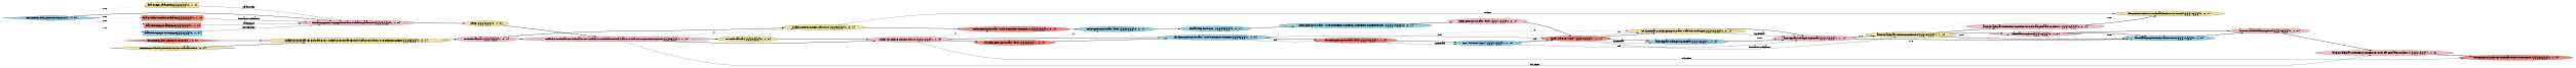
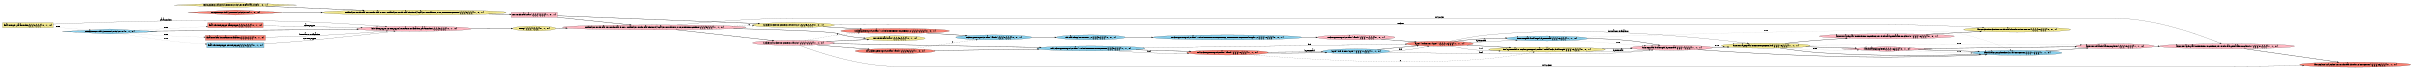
  digraph {
    rankdir=LR
    node [fillcolor=lightpink shape=ellipse style=filled]
    edge [style=bold]
    n1 [label="socket.getOutputStream().flush()@@@11@@@['0', '0', '1']"]
    n2 [fillcolor=salmon label="byte(( buf = new byte((((@@@12@@@['1', '1', '1']"]
    n3 [fillcolor=khaki label="assertArrayEquals(DATA_TO_CLIENT,buf)@@@15@@@['1', '1', '1']"]
    n4 [fillcolor=skyblue label="assertEquals(buf.length,bytesRead)@@@13@@@['1', '1', '0']"]
    n5 [fillcolor=khaki label="int bytesRead = socket.getInputStream().read(buf,0,buf.length)@@@13@@@['0', '0', '1']"]
    n6 [fillcolor=skyblue label="byte(( buf = new byte((((@@@11@@@['1', '1', '0']"]
    n7 [label="assertEquals(buf.length,bytesRead)@@@14@@@['1', '1', '1']"]
    n8 [fillcolor=skyblue label="handshakeCompletedLock.wait(TIMEOUT)@@@17@@@['1', '1', '0']"]
    n9 [label="assertTrue(handshakeCompleted)@@@19@@@['1', '1', '0']"]
    n10 [label="assertArrayEquals(DATA_FROM_CLIENT,serverThread.getDataFromClient(0))@@@21@@@['1', '1', '0']"]
    n11 [fillcolor=salmon label="{forceClose(sslSocket)serverThread.shutdown(TIMEOUT)}@@@23@@@['0', '1', '0']"]
    n12 [label="Socket sslSocket = connectWithSSL()@@@7@@@['1', '1', '0']"]
    n13 [fillcolor=salmon label="socket.getOutputStream().write(DATA_FROM_CLIENT,0,2)@@@7@@@['0', '0', '1']"]
    n14 [fillcolor=salmon label="sslSocket.getOutputStream().flush()@@@8@@@['1', '0', '0']"]
    n15 [fillcolor=skyblue label="sslSocket.getOutputStream().write(DATA_FROM_CLIENT)@@@9@@@['1', '1', '0']"]
    n16 [fillcolor=skyblue label="socket.getOutputStream().flush()@@@8@@@['0', '0', '1']"]
    n17 [fillcolor=salmon label="sslSocket.getOutputStream().flush()@@@10@@@['1', '1', '0']"]
    n18 [label="!handshakeCompleted@@@16@@@['0', '1', '0']" shape=diamond]
    n19 [fillcolor=skyblue label="Thread.sleep(TIMEOUT / 2)@@@9@@@['0', '0', '1']"]
    n20 [label="assertArrayEquals(DATA_FROM_CLIENT,serverThread.getDataFromClient(0))@@@16@@@['0', '0', '1']"]
    n21 [fillcolor=khaki label="testConnectWithoutSSLToNonStrictServerPartialWrite['0', '0', '1']" shape=diamond]
    n22 [fillcolor=khaki label="UnifiedServerThread serverThread = new UnifiedServerThread(x509Util,localServerAddress,true,DATA_TO_CLIENT)@@@3@@@['1', '0', '1']"]
-   n23 [label="serverThread.start()@@@4@@@['1', '0', '1']"]
+   n23 [label="serverThread.start()@@@4@@@['1', '0', '1']" shape=box]
    n24 [label="UnifiedServerThread serverThread = new UnifiedServerThread(x509Util,localServerAddress,true,DATA_TO_CLIENT)@@@5@@@['1', '1', '0']"]
    n25 [fillcolor=khaki label="Socket socket = connectWithoutSSL()@@@5@@@['0', '0', '1']"]
    n26 [fillcolor=khaki label="serverThread.start()@@@6@@@['0', '1', '0']"]
    n27 [fillcolor=khaki label="{forceClose(socket)serverThread.shutdown(TIMEOUT)}@@@18@@@['0', '0', '1']"]
    n28 [fillcolor=skyblue label="final X509KeyType certKeyType@@@2@@@['0', '1', '0']" shape=box]
    n29 [label="init(caKeyType,certKeyType,hostnameVerification,paramIndex)@@@3@@@['0', '1', '0']"]
    n30 [fillcolor=khaki label="setUp()@@@4@@@['0', '1', '0']"]
    n31 [fillcolor=khaki label="final Integer paramIndex@@@2@@@['0', '1', '0']" shape=box]
    n32 [fillcolor=skyblue label="testConnectWithSSLToNonStrictServer['0', '1', '0']" shape=diamond]
    n33 [fillcolor=salmon label="final Boolean hostnameVerification@@@2@@@['0', '1', '0']" shape=box]
    n34 [fillcolor=salmon label="final X509KeyType caKeyType@@@2@@@['0', '1', '0']" shape=box]
    n35 [fillcolor=skyblue label="socket.getOutputStream().write(DATA_FROM_CLIENT,2,DATA_FROM_CLIENT.length - 2)@@@10@@@['0', '0', '1']"]
    n36 [fillcolor=salmon label="testConnectWithSSLToNonStrictServer['1', '0', '0']" shape=diamond]
    n1 -> n2
    n2 -> n3 [label=hostnameVerification style=solid]
    n2 -> n4
    n2 -> n4 [label=bytesRead style=solid]
    n2 -> n5 [label=buf style=solid]
    n2 -> n5
    n3 -> n8
    n3 -> n9 [label=true style=dotted]
    n3 -> n18
    n3 -> n18 [label=true style=dotted]
    n3 -> n20
    n4 -> n7 [label=true style=dotted]
    n4 -> n7
    n4 -> n8 [label=true style=dotted]
    n5 -> n7
    n5 -> n7 [label=bytesRead style=solid]
    n6 -> n2
    n6 -> n2 [label=buf style=solid]
    n6 -> n7 [label=buf style=solid]
    n7 -> n3 [label=true style=dotted]
    n7 -> n3
    n7 -> n8
    n8 -> n9
    n9 -> n10
    n10 -> n11
    n12 -> n11 [label=sslSocket style=solid]
    n12 -> n13 [label=0 style=dashed]
    n12 -> n14
    n12 -> n15
    n13 -> n16
    n14 -> n15
    n14 -> n16 [label=0 style=dashed]
    n15 -> n2 [label=buf style=solid]
    n15 -> n17
    n15 -> n17 [label=buf style=solid]
    n16 -> n19
    n17 -> n5 [label=0 style=dashed]
    n17 -> n6
    n17 -> n6 [label=bytesRead style=solid]
    n18 -> n8 [label=true style=dotted]
    n18 -> n8
    n18 -> n9
    n19 -> n35
    n20 -> n27
    n21 -> n22
    n22 -> n23
    n23 -> n24
    n23 -> n25
    n24 -> n10 [label=sslSocket style=solid]
    n24 -> n12
    n24 -> n25 [label=0 style=dashed]
    n24 -> n26
    n25 -> n13
    n25 -> n27 [label=socket style=solid]
-   n26 -> n12
+   n12 -> n26
    n28 -> n29 [label=certKeyType style=solid]
    n29 -> n30
    n30 -> n24
    n31 -> n29 [label=paramIndex style=solid]
    n32 -> n28 [label=true style=dotted]
    n32 -> n29
-   n32 -> n31 [label=true style=dotted]
+   n31 -> n32 [label=true style=dotted]
    n32 -> n33 [label=true style=dotted]
    n32 -> n34 [label=true style=dotted]
    n33 -> n29 [label=hostnameVerification style=solid]
    n34 -> n29 [label=caKeyType style=solid]
    n35 -> n1
    n36 -> n22
  }
